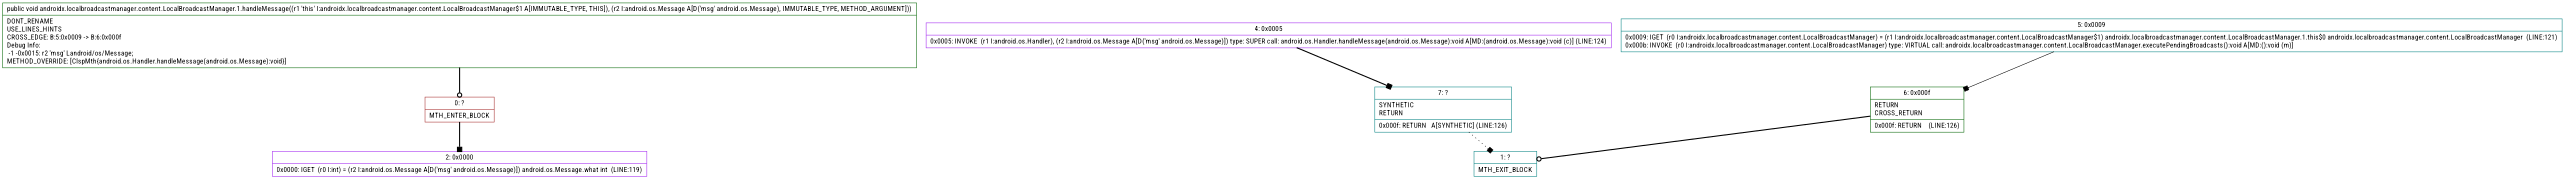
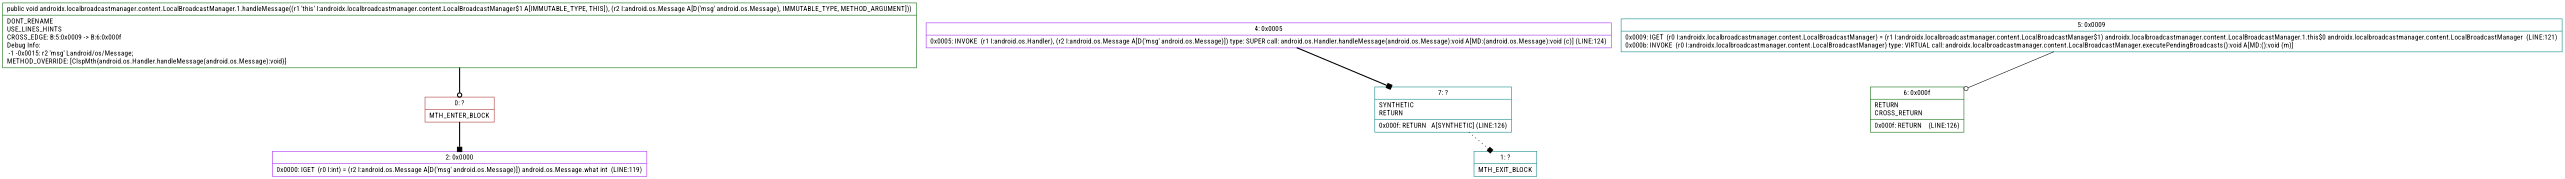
  digraph {
    fontname="Roboto Condensed"
    node [color=teal fontname="Roboto Condensed" shape=record]
    edge [arrowhead=box fontname="Roboto Condensed" style=bold]
    n1 [color=brown label="{0\:\ ?|MTH_ENTER_BLOCK\l}"]
    n2 [color=purple label="{2\:\ 0x0000|0x0000: IGET  (r0 I:int) = (r2 I:android.os.Message A[D('msg' android.os.Message)]) android.os.Message.what int  (LINE:119)\l}"]
    n3 [color=purple label="{4\:\ 0x0005|0x0005: INVOKE  (r1 I:android.os.Handler), (r2 I:android.os.Message A[D('msg' android.os.Message)]) type: SUPER call: android.os.Handler.handleMessage(android.os.Message):void A[MD:(android.os.Message):void (c)] (LINE:124)\l}"]
    n4 [label="{7\:\ ?|SYNTHETIC\lRETURN\l|0x000f: RETURN   A[SYNTHETIC] (LINE:126)\l}"]
    n5 [label="{5\:\ 0x0009|0x0009: IGET  (r0 I:androidx.localbroadcastmanager.content.LocalBroadcastManager) = (r1 I:androidx.localbroadcastmanager.content.LocalBroadcastManager$1) androidx.localbroadcastmanager.content.LocalBroadcastManager.1.this$0 androidx.localbroadcastmanager.content.LocalBroadcastManager  (LINE:121)\l0x000b: INVOKE  (r0 I:androidx.localbroadcastmanager.content.LocalBroadcastManager) type: VIRTUAL call: androidx.localbroadcastmanager.content.LocalBroadcastManager.executePendingBroadcasts():void A[MD:():void (m)]\l}"]
    n6 [color=darkgreen label="{6\:\ 0x000f|RETURN\lCROSS_RETURN\l|0x000f: RETURN    (LINE:126)\l}"]
    n7 [label="{1\:\ ?|MTH_EXIT_BLOCK\l}"]
    n8 [color=darkgreen label="{public void androidx.localbroadcastmanager.content.LocalBroadcastManager.1.handleMessage((r1 'this' I:androidx.localbroadcastmanager.content.LocalBroadcastManager$1 A[IMMUTABLE_TYPE, THIS]), (r2 I:android.os.Message A[D('msg' android.os.Message), IMMUTABLE_TYPE, METHOD_ARGUMENT]))  | DONT_RENAME\lUSE_LINES_HINTS\lCROSS_EDGE: B:5:0x0009 \-\> B:6:0x000f\lDebug Info:\l  \-1 \-0x0015: r2 'msg' Landroid\/os\/Message;\lMETHOD_OVERRIDE: [ClspMth\{android.os.Handler.handleMessage(android.os.Message):void\}]\l}"]
    n1 -> n2
    n3 -> n4
    n4 -> n7 [style=dotted]
-   n5 -> n6 [style=solid]
-   n6 -> n7 [arrowhead=odot]
+   n5 -> n6 [arrowhead=odot style=solid]
    n8 -> n1 [arrowhead=odot]
  }
